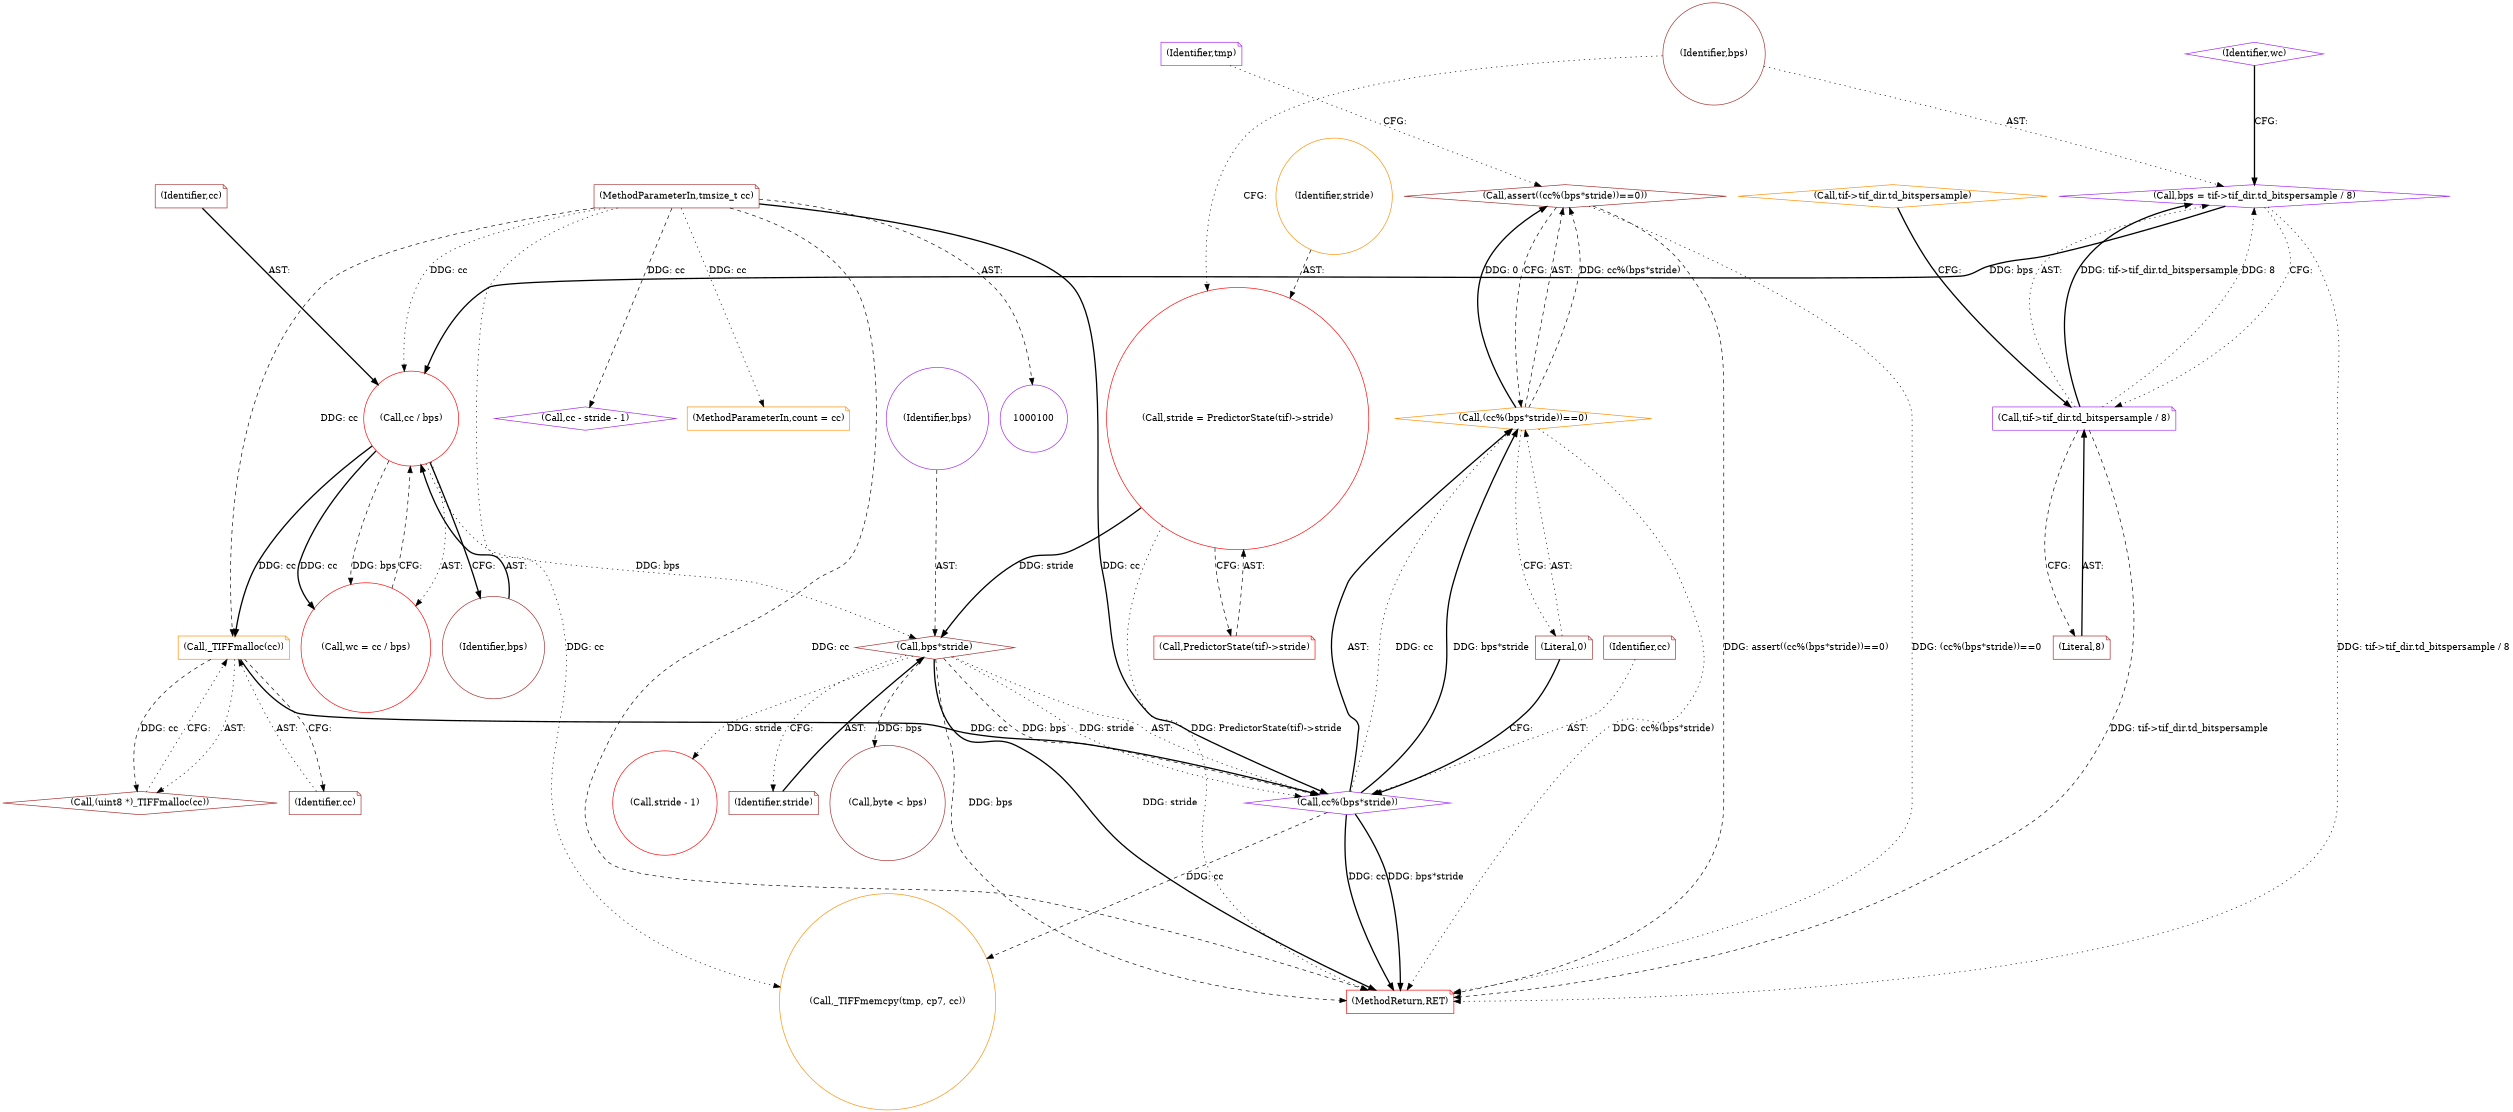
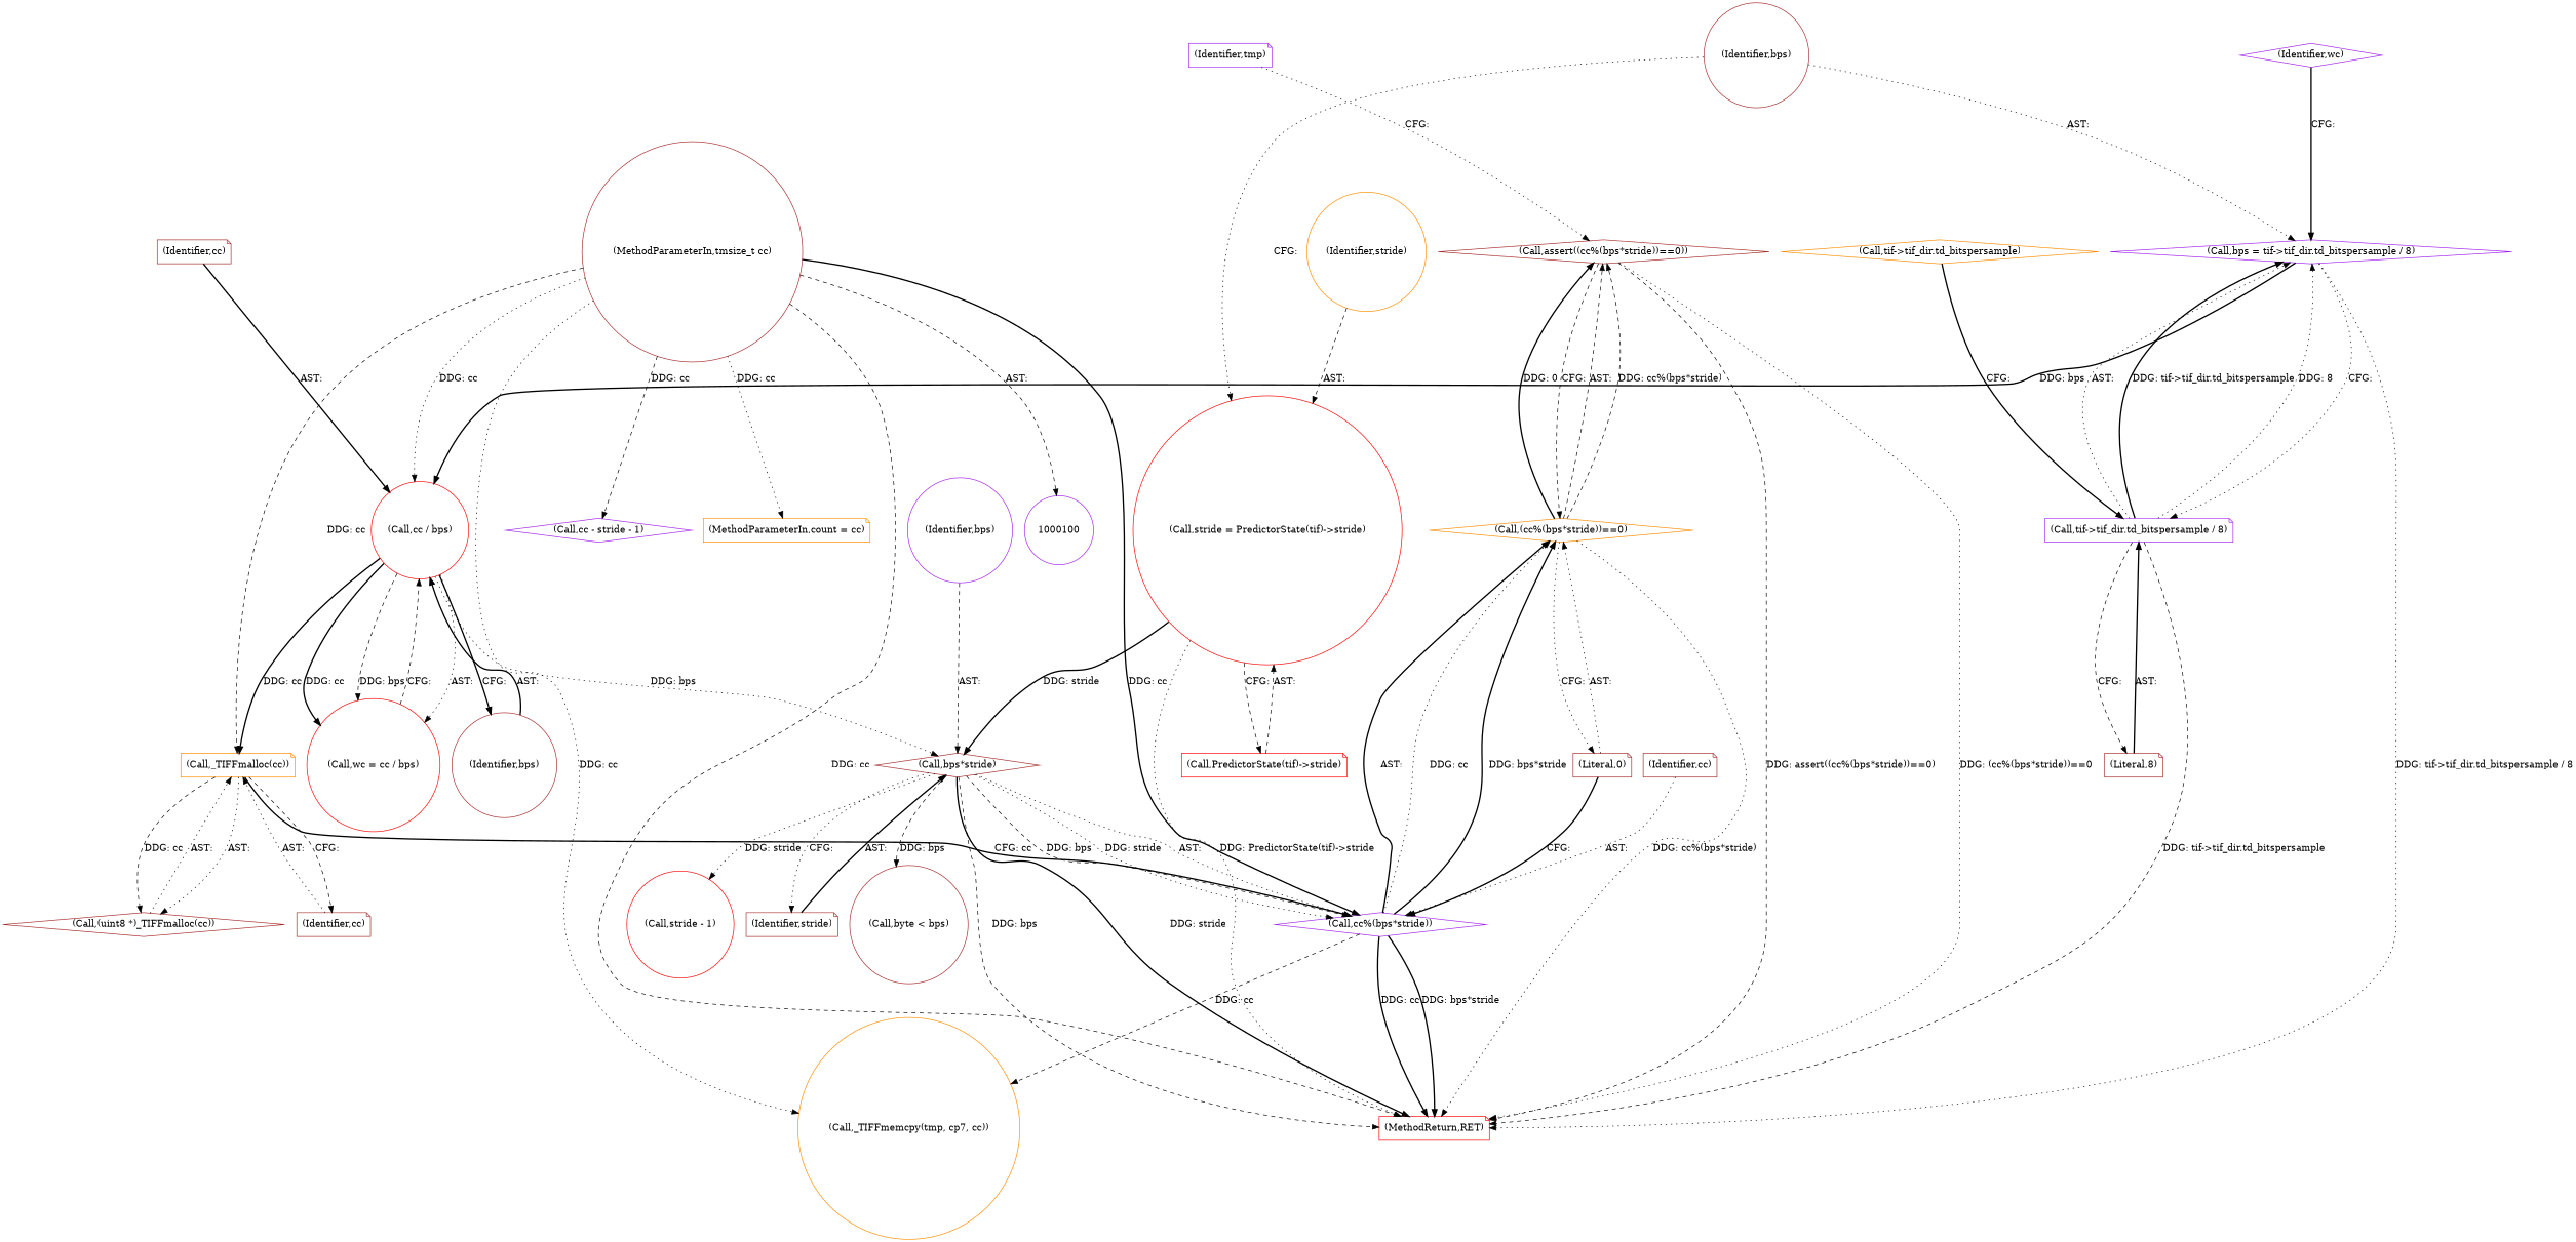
  digraph {
    node [color=brown shape=note]
    edge [style=dotted]
    n1 [label="(Call,assert((cc%(bps*stride))==0))" shape=diamond]
    n2 [color=darkorange label="(Call,(cc%(bps*stride))==0)" shape=diamond]
    n3 [color=red label="(MethodReturn,RET)"]
    n4 [label="(Literal,0)"]
    n5 [color=purple label="(Call,cc%(bps*stride))" shape=diamond]
    n6 [color=darkorange label="(Call,_TIFFmemcpy(tmp, cp7, cc))" shape=circle]
    n7 [label="(Call,bps*stride)" shape=diamond]
    n8 [label="(Identifier,stride)"]
    n9 [label="(Call,byte < bps)" shape=circle]
    n10 [color=red label="(Call,stride - 1)" shape=circle]
    n11 [color=darkorange label="(Call,_TIFFmalloc(cc))"]
    n12 [label="(Call,(uint8 *)_TIFFmalloc(cc))" shape=diamond]
    n13 [label="(Identifier,cc)"]
    n14 [color=red label="(Call,cc / bps)" shape=circle]
    n15 [color=red label="(Call,wc = cc / bps)" shape=circle]
    n16 [label="(Identifier,bps)" shape=circle]
-   n17 [label="(MethodParameterIn,tmsize_t cc)"]
+   n17 [label="(MethodParameterIn,tmsize_t cc)" shape=circle]
    n18 [color=purple label="(Call,cc - stride - 1)" shape=diamond]
    n19 [color=darkorange label="(MethodParameterIn,count = cc)"]
    1000100 [color=purple shape=circle]
    n21 [color=purple label="(Call,bps = tif->tif_dir.td_bitspersample / 8)" shape=diamond]
    n22 [color=purple label="(Call,tif->tif_dir.td_bitspersample / 8)"]
    n23 [label="(Literal,8)"]
    n24 [color=red label="(Call,stride = PredictorState(tif)->stride)" shape=circle]
    n25 [color=red label="(Call,PredictorState(tif)->stride)"]
    n26 [label="(Identifier,cc)"]
    n27 [color=purple label="(Identifier,wc)" shape=diamond]
    n28 [color=purple label="(Identifier,tmp)"]
    n29 [label="(Identifier,bps)" shape=circle]
    n30 [label="(Identifier,cc)"]
    n31 [color=purple label="(Identifier,bps)" shape=circle]
    n32 [color=darkorange label="(Call,tif->tif_dir.td_bitspersample)" shape=diamond]
    n33 [color=darkorange label="(Identifier,stride)" shape=circle]
    n1 -> n2 [label="CFG: " style=dashed]
    n1 -> n3 [label="DDG: assert((cc%(bps*stride))==0)" style=dashed]
    n1 -> n3 [label="DDG: (cc%(bps*stride))==0"]
    n2 -> n1 [label="AST: " style=dashed]
    n2 -> n1 [label="DDG: cc%(bps*stride)" style=dashed]
    n2 -> n1 [label="DDG: 0" style=bold]
    n2 -> n3 [label="DDG: cc%(bps*stride)"]
    n2 -> n4 [label="CFG: "]
    n4 -> n2 [label="AST: "]
    n4 -> n5 [label="CFG: " style=bold]
    n5 -> n2 [label="AST: " style=bold]
    n5 -> n2 [label="DDG: cc"]
    n5 -> n2 [label="DDG: bps*stride" style=bold]
    n5 -> n3 [label="DDG: cc" style=bold]
    n5 -> n3 [label="DDG: bps*stride" style=bold]
    n5 -> n6 [label="DDG: cc" style=dashed]
    n7 -> n3 [label="DDG: stride" style=bold]
    n7 -> n3 [label="DDG: bps" style=dashed]
    n7 -> n5 [label="AST: "]
    n7 -> n5 [label="DDG: bps" style=dashed]
    n7 -> n5 [label="DDG: stride"]
    n7 -> n8 [label="CFG: "]
    n7 -> n9 [label="DDG: bps" style=dashed]
    n7 -> n10 [label="DDG: stride"]
    n8 -> n7 [label="AST: " style=bold]
-   n11 -> n5 [label="DDG: cc" style=bold]
+   n11 -> n5 [label="CFG: cc" style=bold]
    n11 -> n12 [label="AST: "]
    n11 -> n12 [label="DDG: cc" style=dashed]
    n11 -> n13 [label="CFG: " style=dashed]
-   n12 -> n11 [label="CFG: "]
+   n12 -> n11 [label="AST: "]
    n13 -> n11 [label="AST: "]
    n14 -> n7 [label="DDG: bps"]
    n14 -> n11 [label="DDG: cc" style=bold]
    n14 -> n15 [label="AST: "]
    n14 -> n15 [label="DDG: cc" style=bold]
    n14 -> n15 [label="DDG: bps" style=dashed]
    n14 -> n16 [label="CFG: " style=bold]
    n15 -> n14 [label="CFG: " style=dashed]
    n16 -> n14 [label="AST: " style=bold]
    n17 -> n3 [label="DDG: cc" style=dashed]
    n17 -> n5 [label="DDG: cc" style=bold]
    n17 -> n6 [label="DDG: cc"]
    n17 -> n11 [label="DDG: cc" style=dashed]
    n17 -> n14 [label="DDG: cc"]
    n17 -> n18 [label="DDG: cc" style=dashed]
    n17 -> n19 [label="DDG: cc"]
    n17 -> 1000100 [label="AST: " style=dashed]
    n21 -> n3 [label="DDG: tif->tif_dir.td_bitspersample / 8"]
    n21 -> n14 [label="DDG: bps" style=bold]
    n21 -> n22 [label="CFG: "]
    n22 -> n3 [label="DDG: tif->tif_dir.td_bitspersample" style=dashed]
    n22 -> n21 [label="AST: "]
    n22 -> n21 [label="DDG: tif->tif_dir.td_bitspersample" style=bold]
    n22 -> n21 [label="DDG: 8"]
    n22 -> n23 [label="CFG: " style=dashed]
    n23 -> n22 [label="AST: " style=bold]
    n24 -> n3 [label="DDG: PredictorState(tif)->stride"]
    n24 -> n7 [label="DDG: stride" style=bold]
    n24 -> n25 [label="CFG: " style=dashed]
    n25 -> n24 [label="AST: " style=dashed]
    n26 -> n5 [label="AST: "]
    n27 -> n21 [label="CFG: " style=bold]
    n28 -> n1 [label="CFG: "]
    n29 -> n21 [label="AST: "]
    n29 -> n24 [label="CFG: "]
    n30 -> n14 [label="AST: " style=bold]
    n31 -> n7 [label="AST: " style=dashed]
    n32 -> n22 [label="CFG: " style=bold]
    n33 -> n24 [label="AST: " style=dashed]
  }
